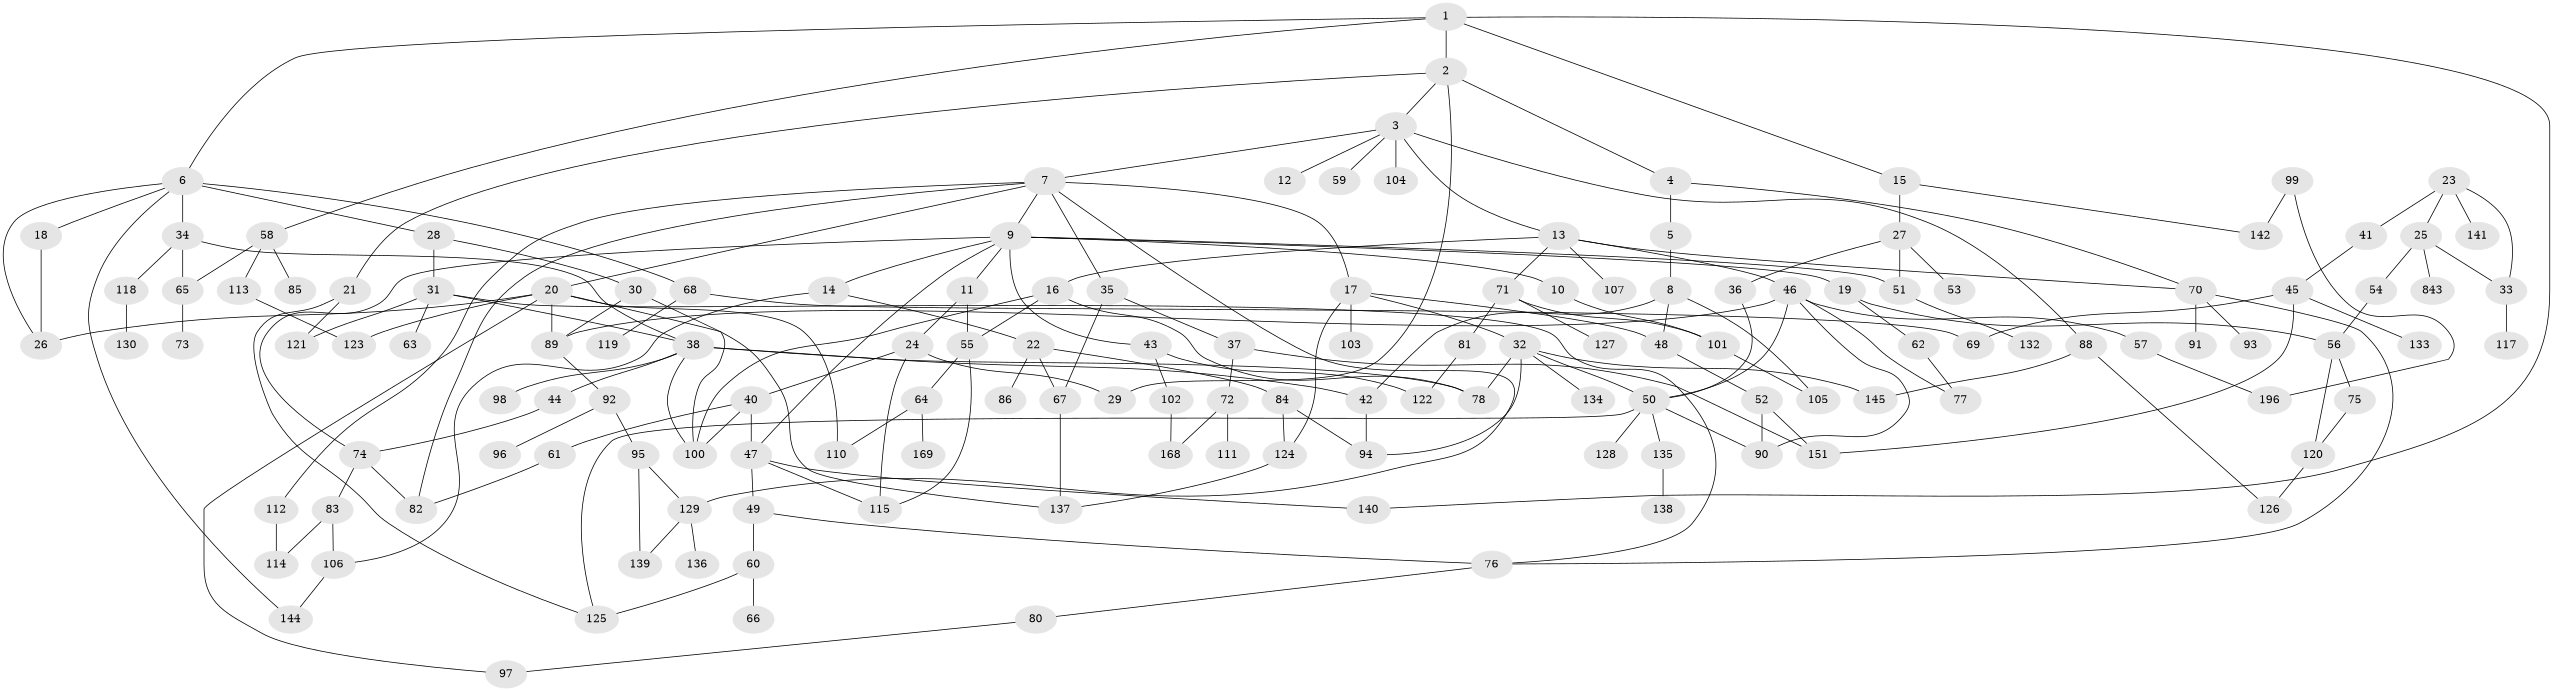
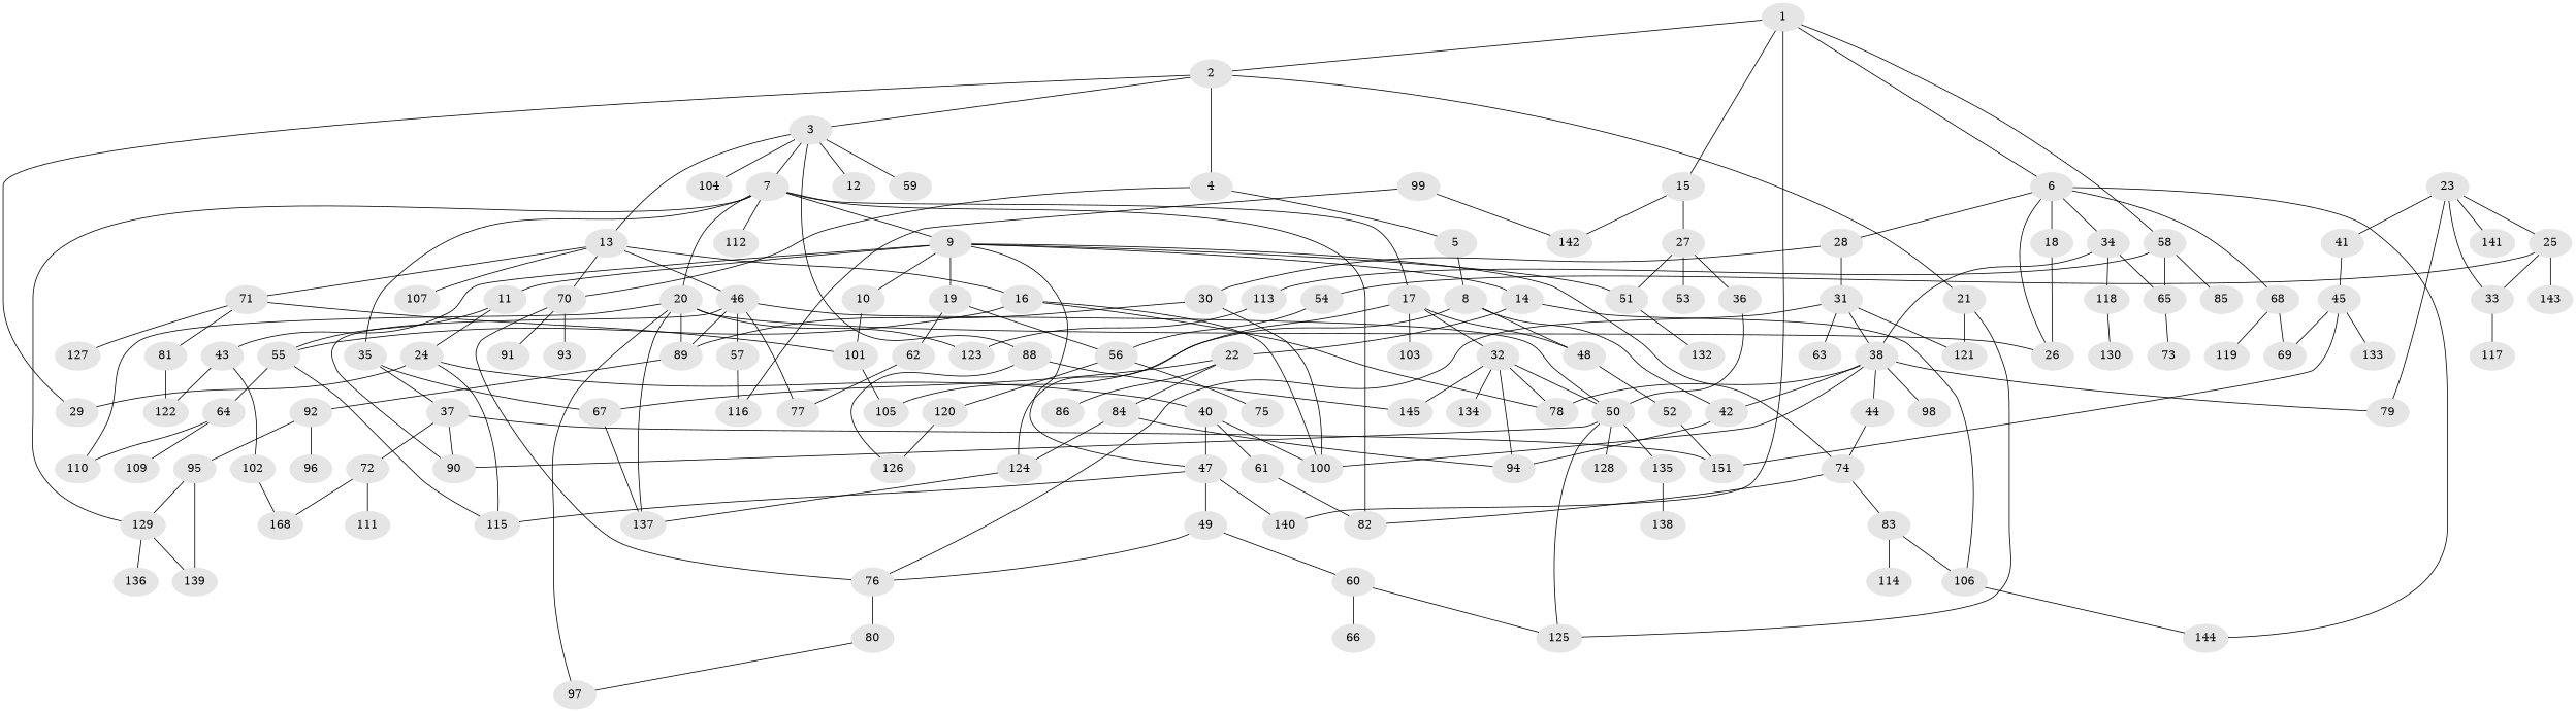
  graph {
    node [color=gray90 style=filled]
    1
    2
    6
    15
    58
    140
    3
    4
    21
    29
    18
    26
    28
    34
    68
    144
    27
    142
    65
    85
    113
    7
    12
    13
    59
    88
    104
    5
    70
    121
    125
    9
    17
    20
    35
    82
    112
    129
    16
    46
    71
    107
    145
    126
    8
    93
    76
    91
    42
    48
    105
    30
    31
    38
    118
    69
    119
    10
    11
    14
    19
    43
    47
    51
    74
    32
    103
    124
    89
    97
    110
    123
    137
    67
    37
    114
    139
    136
    94
    52
    101
    24
    55
    22
    106
    56
    62
    102
    122
    115
    49
    132
    83
    40
    64
    78
    100
    50
    90
    57
    77
    81
    127
    84
    86
    23
    25
    33
    41
+   79
    141
    36
    53
    134
    75
    120
    92
    54
-   143 [label=843]
+   143
    117
    45
    61
    63
    44
    98
    80
    128
    135
    73
    130
    72
    n132 [label=151]
    n133 [label=168]
    111
    133
-   116 [label=196]
+   116
    60
    66
    138
-   109 [label=169]
+   109
    99
    95
    96
    1 -- 2
    1 -- 6
    1 -- 15
    1 -- 58
    1 -- 140
    2 -- 3
    2 -- 4
    2 -- 21
    2 -- 29
    6 -- 18
    6 -- 26
    6 -- 28
    6 -- 34
    6 -- 68
    6 -- 144
    15 -- 27
    15 -- 142
    58 -- 65
    58 -- 85
    58 -- 113
    3 -- 7
    3 -- 12
    3 -- 13
    3 -- 59
    3 -- 88
    3 -- 104
    4 -- 5
    4 -- 70
    21 -- 121
    21 -- 125
    18 -- 26
    28 -- 30
    28 -- 31
    34 -- 65
    34 -- 38
    34 -- 118
    68 -- 69
    68 -- 119
    27 -- 51
    27 -- 36
    27 -- 53
    65 -- 73
    113 -- 123
    7 -- 9
    7 -- 17
    7 -- 20
    7 -- 35
    7 -- 82
    7 -- 112
    7 -- 129
    13 -- 70
    13 -- 16
    13 -- 46
    13 -- 71
    13 -- 107
    88 -- 145
    88 -- 126
    5 -- 8
    70 -- 93
    70 -- 76
    70 -- 91
    9 -- 10
    9 -- 11
    9 -- 14
    9 -- 19
    9 -- 43
    9 -- 47
    9 -- 51
    9 -- 74
    17 -- 48
    17 -- 32
    17 -- 103
    17 -- 124
    20 -- 26
    20 -- 89
    20 -- 97
    20 -- 110
    20 -- 123
    20 -- 137
    35 -- 67
    35 -- 37
-   112 -- 114
    129 -- 139
    129 -- 136
    16 -- 55
    16 -- 78
    16 -- 100
    46 -- 89
    46 -- 50
    46 -- 90
    46 -- 57
    46 -- 77
    71 -- 101
    71 -- 81
    71 -- 127
    8 -- 42
    8 -- 48
    8 -- 105
    76 -- 80
    42 -- 94
    48 -- 52
    30 -- 89
    30 -- 100
    31 -- 121
    31 -- 76
    31 -- 38
    31 -- 63
    38 -- 42
    38 -- 78
    38 -- 100
+   38 -- 79
    38 -- 44
    38 -- 98
    118 -- 130
    10 -- 101
    11 -- 24
    11 -- 55
    14 -- 22
    14 -- 106
    19 -- 56
    19 -- 62
    43 -- 102
    43 -- 122
    47 -- 140
    47 -- 115
    47 -- 49
    51 -- 132
    74 -- 82
    74 -- 83
    32 -- 145
    32 -- 94
    32 -- 78
    32 -- 50
    32 -- 134
    124 -- 137
    89 -- 92
    67 -- 137
-   52 -- 90
+   37 -- 90
    37 -- 72
    37 -- n132
    52 -- n132
    101 -- 105
    24 -- 29
    24 -- 115
    24 -- 40
    55 -- 115
    55 -- 64
    22 -- 67
    22 -- 84
    22 -- 86
    106 -- 144
    56 -- 75
    56 -- 120
    62 -- 77
    102 -- n133
    49 -- 76
    49 -- 60
    83 -- 114
    83 -- 106
    40 -- 47
    40 -- 100
    40 -- 61
    64 -- 110
    64 -- 109
    50 -- 125
    50 -- 90
    50 -- 128
    50 -- 135
    57 -- 116
    81 -- 122
    84 -- 124
    84 -- 94
    23 -- 25
    23 -- 33
    23 -- 41
+   23 -- 79
    23 -- 141
    25 -- 33
    25 -- 54
    25 -- 143
    33 -- 117
    41 -- 45
    36 -- 50
-   75 -- 120
    120 -- 126
    92 -- 95
    92 -- 96
    54 -- 56
    45 -- 69
    45 -- n132
    45 -- 133
    61 -- 82
    44 -- 74
    80 -- 97
    135 -- 138
    72 -- n133
    72 -- 111
    60 -- 125
    60 -- 66
    99 -- 142
    99 -- 116
    95 -- 129
    95 -- 139
  }
